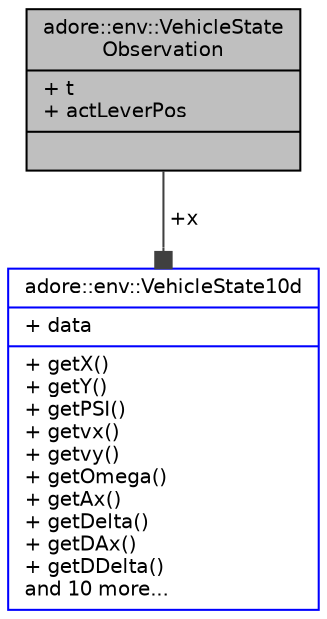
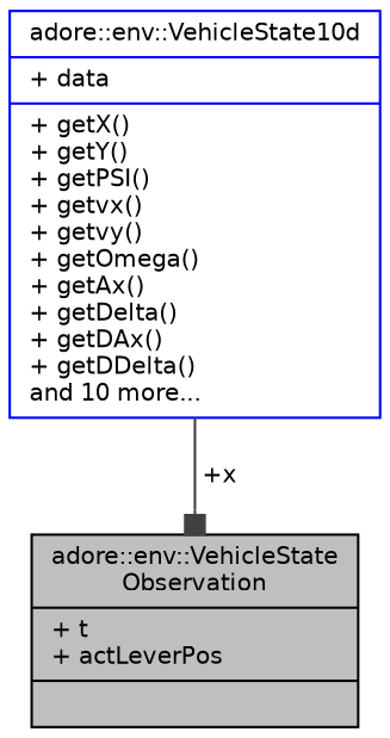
  digraph {
    node [fontname=Helvetica fontsize=10 shape=record style=filled]
    n1 [color=black fillcolor=grey75 fontcolor=black height=0.2 label="{adore::env::VehicleState\lObservation\n|+ t\l+ actLeverPos\l|}" width=0.4]
    n2 [color=blue fillcolor=white height=0.2 label="{adore::env::VehicleState10d\n|+ data\l|+ getX()\l+ getY()\l+ getPSI()\l+ getvx()\l+ getvy()\l+ getOmega()\l+ getAx()\l+ getDelta()\l+ getDAx()\l+ getDDelta()\land 10 more...\l}" width=0.4]
-   n1 -> n2 [arrowhead=box color=grey25 fontname=Helvetica fontsize=10 label=" +x" labelfontname=Helvetica labelfontsize=10 style=solid]
+   n2 -> n1 [arrowhead=box color=grey25 fontname=Helvetica fontsize=10 label=" +x" labelfontname=Helvetica labelfontsize=10 style=solid]
  }
